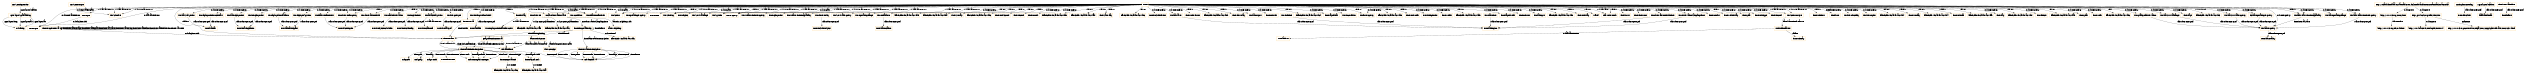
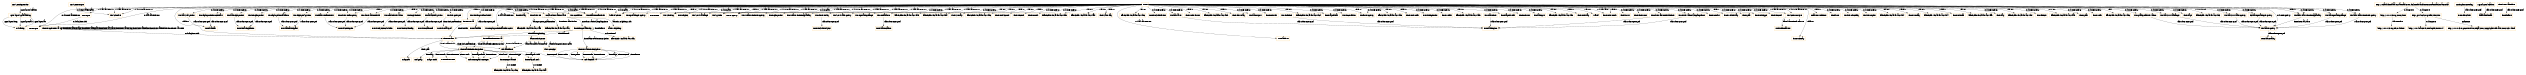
  digraph {
    rankdir=TB
    node [color=orange shape=rectangle]
    "wgs84_pos:SpatialThing"
    "owl:Thing"
    "base:NoiseSensor"
    "skos:Concept"
    "xsd:dateTime"
-   "time:DateTimeInterval" [label="gDay:DateTimeInterval"]
+   "time:DateTimeInterval"
    "time:DateTimeDescription"
    "xsd:decimal"
    "tzont:TimeZone"
    "time:TemporalUnit"
    "time:DayOfWeek"
    "xsd:nonNegativeInteger"
    "xsd:gYear"
    "xsd:gDay"
    "xsd:gMonth"
    "time:DurationDescription"
    "time:ProperInterval"
    "time:Instant"
    "time:Interval"
    "time:TemporalEntity"
    "5f909255:15c4f7f81ac:-7ffc"
    "5f909255:15c4f7f81ac:-7fec"
    "5f909255:15c4f7f81ac:-7fda"
    "ssn:SensorOutput"
    ":Unit_of_measure"
    "ssn:SensingDevice"
    "ssn:Input"
    "ssn:Output"
    "ssn:SensorInput"
    "ssn:Stimulus"
    n31 [label="vocab:ObservationValue"]
    "base:Weighting"
    "ssn:hasSubSystem"
    "DUL:hasPart"
    "ssn:hasDeployment"
    "DUL:isParticipantIn"
    "http://www.w3.org/2006/time"
    "http://www.w3.org/TR/owl-time"
    "ssn:inDeployment"
    "ssn:deploymentProcessPart"
    "http://purl.oclc.org/NET/ssnx/ssn"
    "http://www.loa-cnr.it/ontologies/DUL.owl"
    "http://www.w3.org/Consortium/Legal/2002/copyright-software-20021231.html"
    "ssn:observedProperty"
    "DUL:isSettingFor"
    "ssn:deployedSystem"
    "DUL:hasParticipant"
    "ssn:deployedOnPlatform"
    "ssn:observationResult"
    "ssn:madeObservation"
    "DUL:isObjectIncludedIn"
    "ssn:implements"
    "DUL:isDescribedBy"
    "http://vocab.linkeddata.es/datosabiertos/def/medio-ambiente/contaminacion-acustica"
    "ssn:hasProperty"
    "DUL:hasQuality"
    "ssn:implementedBy"
    "DUL:describes"
    "wgs84_pos:location"
    "foaf:based_near"
    "ssn:attachedSystem"
    "DUL:isLocationOf"
    "ssn:hasMeasurementCapability"
    "ssn:hasOperatingRange"
    "ssn:hasMeasurementProperty"
    "ssn:isPropertyOf"
    "DUL:isQualityOf"
    "ssn:observationResultTime"
    "DUL:hasRegion"
    "ssn:sensingMethodUsed"
    "DUL:satisfies"
    "ssn:qualityOfObservation"
    "ssn:startTime"
    "ssn:hasSurvivalRange"
    NULL
    "ssn:Condition"
    "ssn:FeatureOfInterest"
-   "ssn:Sensor"
+   "ssn:Sensor" [label="before:Sensor"]
    "ssn:OperatingProperty"
    "DUL:Event"
    "ssn:Sensing"
    "DUL:Object"
    "ssn:SurvivalRange"
    "ssn:System"
    "ssn:Property"
    "ssn:MeasurementProperty"
    "ssn:Deployment"
    "ssn:MeasurementCapability"
    "ssn:DeploymentRelatedProcess"
    "ssn:SurvivalProperty"
    "ssn:OperatingRange"
    "ssn:Platform"
    "5f909255:15c4f7f81ac:-7fd9"
    "5f909255:15c4f7f81ac:-7fea"
    "time:Sunday"
    "5f909255:15c4f7f81ac:-7fd6"
    "time:unitSecond"
    "time:second"
    "time:month"
    "5f909255:15c4f7f81ac:-7fe9"
    "5f909255:15c4f7f81ac:-7fad"
    "ssn:observationSamplingTime"
    "time:Saturday"
    "5f909255:15c4f7f81ac:-7fe6"
    "time:Friday"
    "DUL:includesEvent"
    "time:unitMinute"
    "5f909255:15c4f7f81ac:-7feb"
    "time:Thursday"
    "ssn:hasOutput"
    "ssn:observes"
    "time:minutes"
    "5f909255:15c4f7f81ac:-7fcd"
    "time:dayOfYear"
    "ssn:inCondition"
    "ssn:forProperty"
    "5f909255:15c4f7f81ac:-7fd8"
    "time:unitWeek"
    "DUL:isRegionFor"
    "time:weeks"
    "time:unitDay"
    "5f909255:15c4f7f81ac:-7fd5"
    "time:dayOfWeek"
    "time:minute"
    "ssn:hasInput"
    "5f909255:15c4f7f81ac:-7fe8"
    "time:Tuesday"
    "rdf:nil"
-   "time:unitMonth" [label="near:unitMonth"]
+   "time:unitMonth"
    "time:hours"
    "ssn:hasSurvivalProperty"
    "time:timeZone"
    n133 [label="fce:hasOperatingProperty"]
    "time:months"
    "time:Wednesday"
    "time:year"
    "time:unitType"
    "time:seconds"
    "ssn:observedBy"
    "ssn:onPlatform"
-   "time:unitHour"
+   "time:unitHour" [label="measure:unitHour"]
    "time:hour"
    "ssn:isProducedBy"
    "ssn:isProxyFor"
    "5f909255:15c4f7f81ac:-7fd7"
    "time:Monday"
    "5f909255:15c4f7f81ac:-7fd4"
    "time:unitYear"
    "5f909255:15c4f7f81ac:-7ffb"
    "time:day"
    "5f909255:15c4f7f81ac:-7fe7"
    "ssn:detects"
    "5f909255:15c4f7f81ac:-7fab"
    "time:years"
    "time:week"
    "5f909255:15c4f7f81ac:-7f9c"
    "ssn:hasValue"
    "ssn:featureOfInterest"
    "time:days"
    "5f909255:15c4f7f81ac:-7fce"
    "5f909255:15c4f7f81ac:-7fac"
    "5f909255:15c4f7f81ac:-7fae"
    "DUL:includesObject"
    "DUL:hasLocation"
    "time:intervalBefore"
    "time:before"
    "ssn:endTime"
    "wgs84_pos:SpatialThing" -> "owl:Thing" [label="wgs84_pos:long"]
    "wgs84_pos:SpatialThing" -> "owl:Thing" [label="wgs84_pos:alt"]
    "wgs84_pos:SpatialThing" -> "owl:Thing" [label="wgs84_pos:lat"]
    "base:NoiseSensor" -> "skos:Concept" [label="base:belongsToSensorClass"]
    "base:NoiseSensor" -> "xsd:dateTime" [label="base:lastCalibrationDate"]
    "time:DateTimeInterval" -> "xsd:dateTime" [label="time:xsdDateTime"]
    "time:DateTimeInterval" -> "time:DateTimeDescription" [label="time:hasDateTimeDescription"]
    "time:DateTimeDescription" -> "xsd:decimal" [label="time:second"]
    "time:DateTimeDescription" -> "tzont:TimeZone" [label="time:timeZone"]
    "time:DateTimeDescription" -> "time:TemporalUnit" [label="time:unitType"]
    "time:DateTimeDescription" -> "time:DayOfWeek" [label="time:dayOfWeek"]
    "time:DateTimeDescription" -> "xsd:nonNegativeInteger" [label="time:hour"]
    "time:DateTimeDescription" -> "xsd:nonNegativeInteger" [label="time:week"]
    "time:DateTimeDescription" -> "xsd:nonNegativeInteger" [label="time:dayOfYear"]
    "time:DateTimeDescription" -> "xsd:nonNegativeInteger" [label="time:minute"]
-   "time:DateTimeDescription" -> "xsd:gYear" [label="time:year"]
+   "time:Instant" -> "xsd:gYear" [label="time:year"]
    "time:DateTimeDescription" -> "xsd:gDay" [label="time:day"]
    "time:DateTimeDescription" -> "xsd:gMonth" [label="time:month"]
    "time:TemporalUnit" -> "5f909255:15c4f7f81ac:-7fec" [label="owl:oneOf"]
    "time:DayOfWeek" -> "5f909255:15c4f7f81ac:-7fda" [label="owl:oneOf"]
    "time:DurationDescription" -> "xsd:decimal" [label="time:days"]
    "time:DurationDescription" -> "xsd:decimal" [label="time:seconds"]
    "time:DurationDescription" -> "xsd:decimal" [label="time:hours"]
    "time:DurationDescription" -> "xsd:decimal" [label="time:weeks"]
    "time:DurationDescription" -> "xsd:decimal" [label="time:years"]
    "time:DurationDescription" -> "xsd:decimal" [label="time:months"]
    "time:DurationDescription" -> "xsd:decimal" [label="time:minutes"]
    "time:ProperInterval" -> "time:ProperInterval" [label="time:intervalOverlaps"]
    "time:ProperInterval" -> "time:ProperInterval" [label="time:intervalEquals"]
    "time:ProperInterval" -> "time:ProperInterval" [label="time:intervalStarts"]
    "time:ProperInterval" -> "time:ProperInterval" [label="time:intervalDuring"]
    "time:ProperInterval" -> "time:ProperInterval" [label="time:intervalBefore"]
    "time:ProperInterval" -> "time:ProperInterval" [label="time:intervalFinishes"]
    "time:ProperInterval" -> "time:ProperInterval" [label="time:intervalMeets"]
    "time:ProperInterval" -> "time:Instant" [label="owl:disjointWith"]
    "time:Instant" -> "xsd:dateTime" [label="time:inXSDDateTime"]
    "time:Instant" -> "time:DateTimeDescription" [label="time:inDateTime"]
    "time:Interval" -> "time:Instant" [label="time:inside"]
    "time:TemporalEntity" -> "time:DurationDescription" [label="time:hasDurationDescription"]
    "time:TemporalEntity" -> "time:Instant" [label="time:hasBeginning"]
    "time:TemporalEntity" -> "time:Instant" [label="time:hasEnd"]
    "time:TemporalEntity" -> "time:TemporalEntity" [label="time:before"]
    "time:TemporalEntity" -> "5f909255:15c4f7f81ac:-7ffc" [label="owl:unionOf"]
    "ssn:SensorOutput" -> ":Unit_of_measure" [label="base:hasUnitOfMeasure"]
    "ssn:SensingDevice" -> "wgs84_pos:SpatialThing" [label="wgs84_pos:location"]
    "ssn:Input" -> "ssn:Output" [label="owl:disjointWith"]
    "ssn:SensorInput" -> "ssn:Stimulus" [label="owl:equivalentClass"]
    n31 -> "time:TemporalEntity" [label="ssn:observationSamplingTime"]
    n31 -> "base:Weighting" [label="base:isWeightingWith"]
    "ssn:hasSubSystem" -> "DUL:hasPart" [label="rdfs:subPropertyOf"]
    "ssn:hasDeployment" -> "DUL:isParticipantIn" [label="rdfs:subPropertyOf"]
    "http://www.w3.org/2006/time" -> "http://www.w3.org/TR/owl-time" [label="rdfs:seeAlso"]
    "ssn:inDeployment" -> "DUL:isParticipantIn" [label="rdfs:subPropertyOf"]
    "ssn:deploymentProcessPart" -> "DUL:hasPart" [label="rdfs:subPropertyOf"]
    "http://purl.oclc.org/NET/ssnx/ssn" -> "http://www.loa-cnr.it/ontologies/DUL.owl" [label="owl:imports"]
    "http://purl.oclc.org/NET/ssnx/ssn" -> "http://www.w3.org/Consortium/Legal/2002/copyright-software-20021231.html" [label="cc:license"]
    "ssn:observedProperty" -> "DUL:isSettingFor" [label="rdfs:subPropertyOf"]
    "ssn:deployedSystem" -> "DUL:hasParticipant" [label="rdfs:subPropertyOf"]
    "ssn:deployedOnPlatform" -> "DUL:hasParticipant" [label="rdfs:subPropertyOf"]
    "ssn:observationResult" -> "DUL:isSettingFor" [label="rdfs:subPropertyOf"]
    "ssn:madeObservation" -> "DUL:isObjectIncludedIn" [label="rdfs:subPropertyOf"]
    "ssn:implements" -> "DUL:isDescribedBy" [label="rdfs:subPropertyOf"]
    "http://vocab.linkeddata.es/datosabiertos/def/medio-ambiente/contaminacion-acustica" -> "http://www.w3.org/2006/time" [label="owl:imports"]
    "http://vocab.linkeddata.es/datosabiertos/def/medio-ambiente/contaminacion-acustica" -> "http://purl.oclc.org/NET/ssnx/ssn" [label="owl:imports"]
    "ssn:hasProperty" -> "DUL:hasQuality" [label="rdfs:subPropertyOf"]
    "ssn:implementedBy" -> "DUL:describes" [label="rdfs:subPropertyOf"]
    "wgs84_pos:location" -> "foaf:based_near" [label="rdfs:subPropertyOf"]
-   "ssn:attachedSystem" -> "DUL:isLocationOf" [label="owl:allValuesFrom"]
+   "ssn:attachedSystem" -> "DUL:isLocationOf" [label="rdfs:subPropertyOf"]
    "ssn:hasMeasurementCapability" -> "ssn:hasProperty" [label="time:intervalStarts"]
+   "ssn:hasOperatingRange" -> "ssn:hasProperty" [label="rdfs:subPropertyOf"]
    "ssn:hasMeasurementProperty" -> "ssn:hasProperty" [label="rdfs:subPropertyOf"]
-   "ssn:isPropertyOf" -> "DUL:isQualityOf" [label="rdfs:subPropertyOf"]
+   "ssn:isPropertyOf" -> "DUL:isQualityOf" [label="time:inXSDDateTime"]
    "ssn:observationResultTime" -> "DUL:hasRegion" [label="rdfs:subPropertyOf"]
    "ssn:sensingMethodUsed" -> "DUL:satisfies" [label="rdfs:subPropertyOf"]
    "ssn:qualityOfObservation" -> "ssn:hasProperty" [label="rdfs:subPropertyOf"]
    "ssn:startTime" -> "DUL:hasRegion" [label="rdfs:subPropertyOf"]
    "ssn:hasSurvivalRange" -> "ssn:hasProperty" [label="rdfs:subPropertyOf"]
    NULL -> "time:Instant" [label="rdf:first"]
    NULL -> "time:Interval" [label="rdf:first"]
    NULL -> "ssn:SensorOutput" [label="owl:allValuesFrom"]
    NULL -> "ssn:SensorOutput" [label="owl:someValuesFrom"]
    NULL -> "ssn:Input" [label="owl:allValuesFrom"]
    NULL -> "ssn:Output" [label="owl:allValuesFrom"]
    NULL -> "ssn:Output" [label="owl:someValuesFrom"]
    NULL -> "ssn:Stimulus" [label="owl:someValuesFrom"]
    NULL -> "ssn:Stimulus" [label="owl:allValuesFrom"]
    NULL -> n31 [label="owl:someValuesFrom"]
    NULL -> "ssn:hasSubSystem" [label="owl:onProperty"]
    NULL -> "ssn:hasDeployment" [label="owl:onProperty"]
    NULL -> "ssn:inDeployment" [label="owl:onProperty"]
    NULL -> "ssn:deploymentProcessPart" [label="owl:onProperty"]
    NULL -> "ssn:observedProperty" [label="owl:onProperty"]
    NULL -> "ssn:observedProperty" [label="rdf:first"]
    NULL -> "ssn:deployedSystem" [label="owl:onProperty"]
    NULL -> "ssn:deployedOnPlatform" [label="owl:onProperty"]
    NULL -> "ssn:observationResult" [label="owl:onProperty"]
    NULL -> "ssn:madeObservation" [label="rdf:first"]
    NULL -> "ssn:implements" [label="owl:onProperty"]
    NULL -> "ssn:hasProperty" [label="owl:onProperty"]
    NULL -> "ssn:attachedSystem" [label="owl:onProperty"]
    NULL -> "ssn:hasMeasurementCapability" [label="rdf:first"]
    NULL -> "ssn:hasMeasurementCapability" [label="owl:onProperty"]
    NULL -> "ssn:hasOperatingRange" [label="owl:onProperty"]
    NULL -> "ssn:hasMeasurementProperty" [label="owl:onProperty"]
    NULL -> "ssn:isPropertyOf" [label="owl:onProperty"]
    NULL -> "ssn:observationResultTime" [label="owl:onProperty"]
    NULL -> "ssn:sensingMethodUsed" [label="owl:onProperty"]
    NULL -> "ssn:qualityOfObservation" [label="owl:onProperty"]
    NULL -> "ssn:hasSurvivalRange" [label="owl:onProperty"]
    NULL -> "ssn:Condition" [label="owl:allValuesFrom"]
    NULL -> "ssn:FeatureOfInterest" [label="owl:allValuesFrom"]
    NULL -> "ssn:FeatureOfInterest" [label="owl:someValuesFrom"]
    NULL -> "ssn:FeatureOfInterest" [label="owl:onClass"]
    NULL -> "ssn:Sensor" [label="owl:someValuesFrom"]
    NULL -> "ssn:Sensor" [label="owl:allValuesFrom"]
    NULL -> "ssn:Sensor" [label="owl:onClass"]
    NULL -> "ssn:OperatingProperty" [label="owl:allValuesFrom"]
    NULL -> "DUL:Event" [label="rdf:first"]
    NULL -> "ssn:Sensing" [label="owl:onClass"]
    NULL -> "ssn:Sensing" [label="owl:allValuesFrom"]
    NULL -> "ssn:Sensing" [label="owl:someValuesFrom"]
    NULL -> "DUL:Object" [label="rdf:first"]
    NULL -> "ssn:SurvivalRange" [label="owl:allValuesFrom"]
    NULL -> "ssn:System" [label="owl:allValuesFrom"]
    NULL -> "ssn:System" [label="owl:someValuesFrom"]
    NULL -> "ssn:Property" [label="owl:allValuesFrom"]
    NULL -> "ssn:Property" [label="owl:someValuesFrom"]
    NULL -> "ssn:Property" [label="owl:onClass"]
    NULL -> "ssn:MeasurementProperty" [label="owl:allValuesFrom"]
    NULL -> "ssn:Deployment" [label="owl:allValuesFrom"]
    NULL -> "ssn:MeasurementCapability" [label="owl:allValuesFrom"]
-   "time:Friday" -> "ssn:DeploymentRelatedProcess" [label="owl:allValuesFrom"]
+   NULL -> "ssn:DeploymentRelatedProcess" [label="owl:allValuesFrom"]
    NULL -> "ssn:SurvivalProperty" [label="owl:allValuesFrom"]
    NULL -> "ssn:OperatingRange" [label="owl:allValuesFrom"]
-   ":Unit_of_measure" -> "ssn:Platform" [label="owl:allValuesFrom"]
+   NULL -> "ssn:Platform" [label="owl:allValuesFrom"]
    NULL -> "5f909255:15c4f7f81ac:-7fd9" [label="rdf:rest"]
    NULL -> "5f909255:15c4f7f81ac:-7fea" [label="rdf:rest"]
    NULL -> "time:Sunday" [label="rdf:first"]
    NULL -> "5f909255:15c4f7f81ac:-7fd6" [label="rdf:rest"]
    NULL -> "time:unitSecond" [label="rdf:first"]
    NULL -> "time:second" [label="owl:onProperty"]
    NULL -> "time:month" [label="owl:onProperty"]
    NULL -> "5f909255:15c4f7f81ac:-7fe9" [label="rdf:rest"]
    NULL -> "5f909255:15c4f7f81ac:-7fad" [label="rdf:rest"]
    NULL -> "ssn:observationSamplingTime" [label="owl:onProperty"]
    NULL -> "time:Saturday" [label="rdf:first"]
    NULL -> "5f909255:15c4f7f81ac:-7fe6" [label="rdf:rest"]
    NULL -> "time:Friday" [label="rdf:first"]
    NULL -> "DUL:includesEvent" [label="owl:onProperty"]
    NULL -> "time:unitMinute" [label="rdf:first"]
    NULL -> "5f909255:15c4f7f81ac:-7feb" [label="rdf:rest"]
    NULL -> "time:Thursday" [label="rdf:first"]
    NULL -> "ssn:hasOutput" [label="owl:onProperty"]
+   NULL -> "ssn:observes" [label="owl:onProperty"]
    NULL -> "time:minutes" [label="owl:onProperty"]
    NULL -> "5f909255:15c4f7f81ac:-7fcd" [label="rdf:rest"]
    NULL -> "time:dayOfYear" [label="owl:onProperty"]
    NULL -> "ssn:inCondition" [label="owl:onProperty"]
    NULL -> "ssn:forProperty" [label="owl:onProperty"]
    NULL -> "ssn:forProperty" [label="rdf:first"]
    NULL -> "5f909255:15c4f7f81ac:-7fd8" [label="rdf:rest"]
    NULL -> "time:unitWeek" [label="rdf:first"]
    NULL -> "DUL:isRegionFor" [label="owl:onProperty"]
    NULL -> "time:weeks" [label="owl:onProperty"]
-   ":Unit_of_measure" -> "time:unitDay" [label="rdf:first"]
+   NULL -> "time:unitDay" [label="rdf:first"]
    NULL -> "5f909255:15c4f7f81ac:-7fd5" [label="rdf:rest"]
    NULL -> "time:dayOfWeek" [label="owl:onProperty"]
    NULL -> "time:minute" [label="owl:onProperty"]
    NULL -> "ssn:hasInput" [label="owl:onProperty"]
    NULL -> "5f909255:15c4f7f81ac:-7fe8" [label="rdf:rest"]
    NULL -> "time:Tuesday" [label="rdf:first"]
    NULL -> "rdf:nil" [label="rdf:rest"]
    NULL -> "time:unitMonth" [label="rdf:first"]
    NULL -> "time:unitMonth" [label="owl:hasValue"]
    NULL -> "time:hours" [label="owl:onProperty"]
    NULL -> "ssn:hasSurvivalProperty" [label="owl:onProperty"]
    NULL -> "time:timeZone" [label="owl:onProperty"]
    NULL -> n133 [label="owl:onProperty"]
    NULL -> "time:months" [label="owl:onProperty"]
    NULL -> "time:Wednesday" [label="rdf:first"]
    NULL -> "time:year" [label="owl:onProperty"]
    NULL -> "time:unitType" [label="owl:onProperty"]
    NULL -> "time:seconds" [label="owl:onProperty"]
+   NULL -> "ssn:observedBy" [label="owl:onProperty"]
    NULL -> "ssn:onPlatform" [label="owl:onProperty"]
    NULL -> "time:unitHour" [label="rdf:first"]
-   NULL -> "time:hour" [label="oneOf:onProperty"]
+   NULL -> "time:hour" [label="owl:onProperty"]
    NULL -> "ssn:isProducedBy" [label="owl:onProperty"]
    NULL -> "ssn:isProxyFor" [label="owl:onProperty"]
    NULL -> "5f909255:15c4f7f81ac:-7fd7" [label="rdf:rest"]
    NULL -> "time:Monday" [label="rdf:first"]
    NULL -> "5f909255:15c4f7f81ac:-7fd4" [label="rdf:rest"]
    NULL -> "time:unitYear" [label="rdf:first"]
    NULL -> "5f909255:15c4f7f81ac:-7ffb" [label="rdf:rest"]
    NULL -> "time:day" [label="owl:onProperty"]
    NULL -> "5f909255:15c4f7f81ac:-7fe7" [label="rdf:rest"]
    NULL -> "ssn:detects" [label="owl:onProperty"]
-   NULL -> "5f909255:15c4f7f81ac:-7fab" [label="rdf:rest"]
+   NULL -> "5f909255:15c4f7f81ac:-7fab" [label="ssn:rest"]
    NULL -> "time:years" [label="owl:onProperty"]
    NULL -> "time:week" [label="owl:onProperty"]
    NULL -> "5f909255:15c4f7f81ac:-7f9c" [label=":ead"]
    NULL -> "ssn:hasValue" [label="owl:onProperty"]
    NULL -> "ssn:featureOfInterest" [label="owl:onProperty"]
    NULL -> "time:days" [label="owl:onProperty"]
    NULL -> "5f909255:15c4f7f81ac:-7fce" [label="owl:unionOf"]
    "ssn:observationSamplingTime" -> "DUL:hasRegion" [label="rdfs:subPropertyOf"]
-   "ssn:observes" -> "5f909255:15c4f7f81ac:-7fac" [label="owl:propertyChainAxiom"]
-   "ssn:observes" -> "5f909255:15c4f7f81ac:-7fae" [label="owl:propertyChainAxiom"]
+   "ssn:observes" -> "5f909255:15c4f7f81ac:-7fac" [label="time:intervalFinishes"]
+   "ssn:observes" -> "5f909255:15c4f7f81ac:-7fae" [label="base:propertyChainAxiom"]
    "ssn:hasSurvivalProperty" -> "ssn:hasProperty" [label="rdfs:subPropertyOf"]
    n133 -> "ssn:hasProperty" [label="rdfs:subPropertyOf"]
    "ssn:observedBy" -> "DUL:includesObject" [label="rdfs:subPropertyOf"]
    "ssn:onPlatform" -> "DUL:hasLocation" [label="rdfs:subPropertyOf"]
    "ssn:hasValue" -> "DUL:hasRegion" [label="rdfs:subPropertyOf"]
    "ssn:featureOfInterest" -> "DUL:isSettingFor" [label="rdfs:subPropertyOf"]
    "time:intervalBefore" -> "time:before" [label="rdfs:subPropertyOf"]
    "ssn:endTime" -> "DUL:hasRegion" [label="rdfs:subPropertyOf"]
  }
